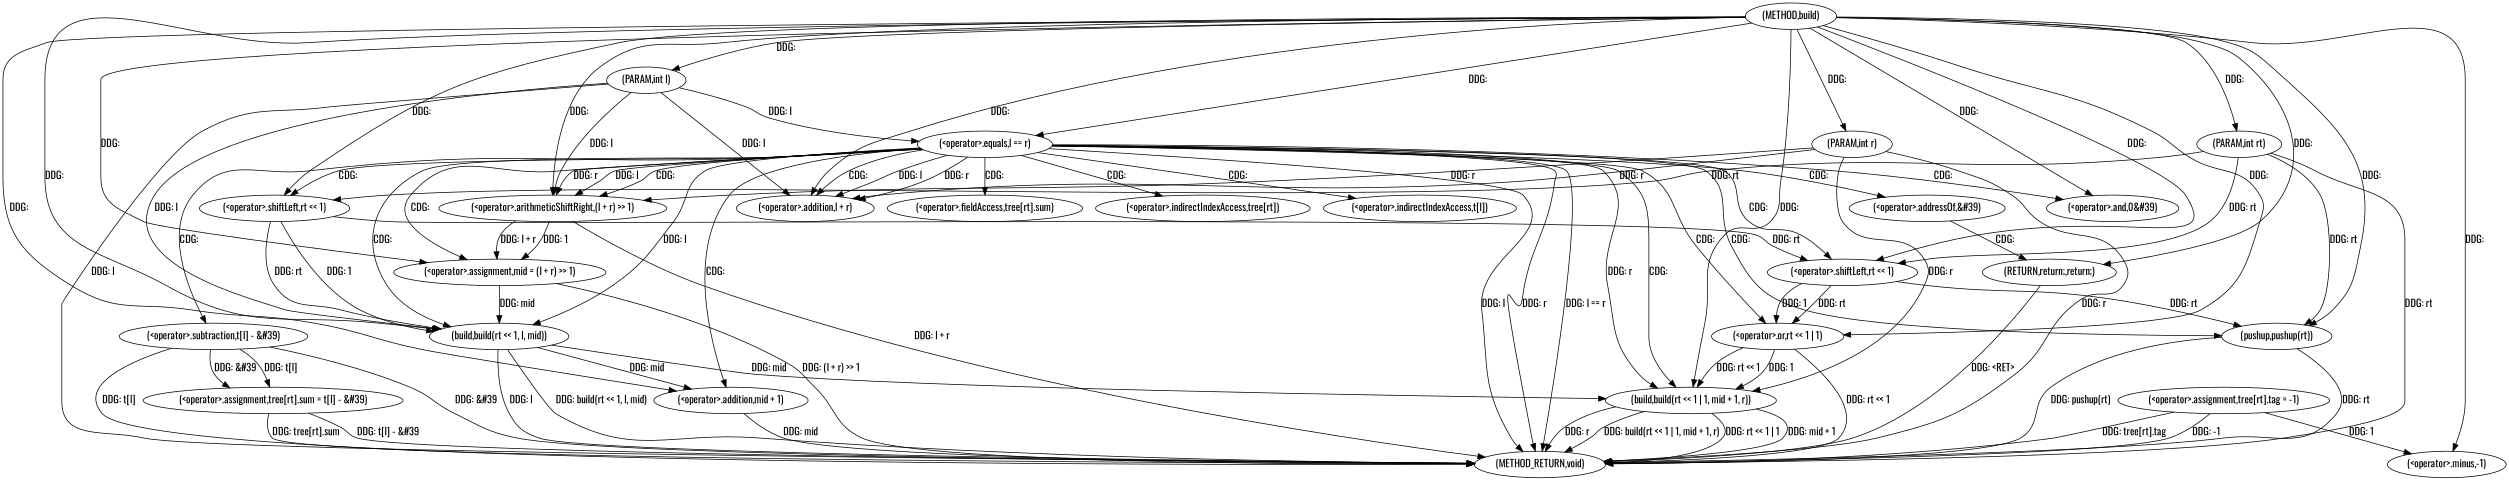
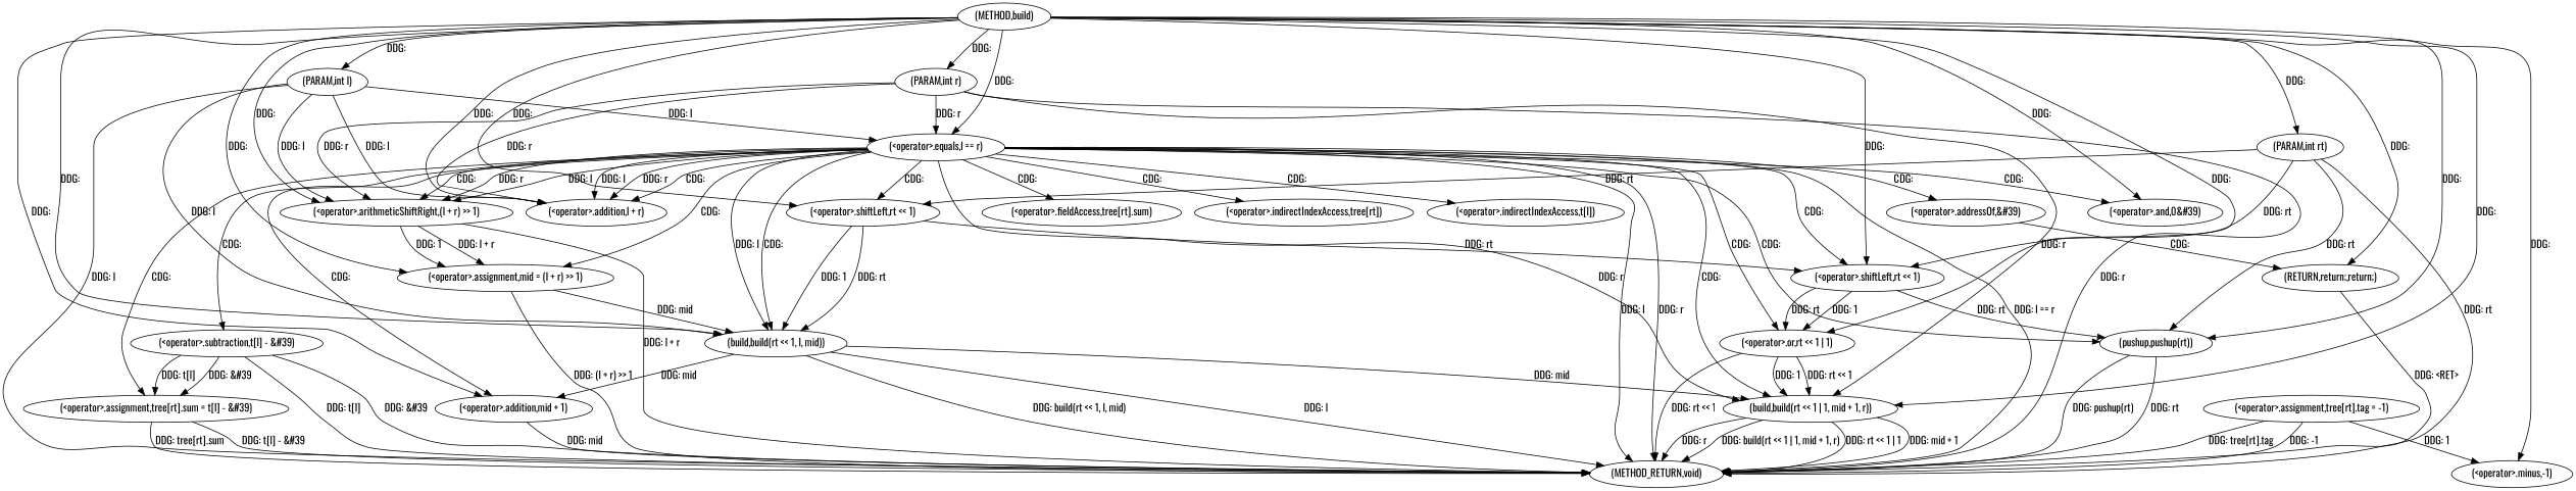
  digraph {
    fontname=Oswald
    node [fontname=Oswald]
    edge [fontname=Oswald]
    n1 [label="(METHOD,build)"]
    n2 [label="(PARAM,int rt)"]
    n3 [label="(PARAM,int l)"]
    n4 [label="(PARAM,int r)"]
    n5 [label="(<operator>.assignment,mid = (l + r) >> 1)"]
    n6 [label="(build,build(rt << 1, l, mid))"]
    n7 [label="(build,build(rt << 1 | 1, mid + 1, r))"]
    n8 [label="(pushup,pushup(rt))"]
    n9 [label="(<operator>.equals,l == r)"]
    n10 [label="(<operator>.minus,-1)"]
    n11 [label="(<operator>.and,0&#39)"]
    n12 [label="(RETURN,return;,return;)"]
    n13 [label="(<operator>.arithmeticShiftRight,(l + r) >> 1)"]
    n14 [label="(<operator>.shiftLeft,rt << 1)"]
    n15 [label="(<operator>.or,rt << 1 | 1)"]
    n16 [label="(<operator>.addition,mid + 1)"]
    n17 [label="(<operator>.addition,l + r)"]
    n18 [label="(<operator>.shiftLeft,rt << 1)"]
    n19 [label="(METHOD_RETURN,void)"]
    n20 [label="(<operator>.assignment,tree[rt].sum = t[l] - &#39)"]
    n21 [label="(<operator>.subtraction,t[l] - &#39)"]
    n22 [label="(<operator>.fieldAccess,tree[rt].sum)"]
    n23 [label="(<operator>.indirectIndexAccess,tree[rt])"]
    n24 [label="(<operator>.indirectIndexAccess,t[l])"]
    n25 [label="(<operator>.addressOf,&#39)"]
    n26 [label="(<operator>.assignment,tree[rt].tag = -1)"]
    n1 -> n2 [label="DDG: "]
    n1 -> n3 [label="DDG: "]
    n1 -> n4 [label="DDG: "]
    n1 -> n5 [label="DDG: "]
    n1 -> n6 [label="DDG: "]
    n1 -> n7 [label="DDG: "]
    n1 -> n8 [label="DDG: "]
    n1 -> n9 [label="DDG: "]
    n1 -> n10 [label="DDG: "]
    n1 -> n11 [label="DDG: "]
    n1 -> n12 [label="DDG: "]
    n1 -> n13 [label="DDG: "]
    n1 -> n14 [label="DDG: "]
    n1 -> n15 [label="DDG: "]
    n1 -> n16 [label="DDG: "]
    n1 -> n17 [label="DDG: "]
    n1 -> n18 [label="DDG: "]
    n2 -> n8 [label="DDG: rt"]
    n2 -> n14 [label="DDG: rt"]
    n2 -> n18 [label="DDG: rt"]
    n2 -> n19 [label="DDG: rt"]
    n3 -> n6 [label="DDG: l"]
    n3 -> n9 [label="DDG: l"]
    n3 -> n13 [label="DDG: l"]
    n3 -> n17 [label="DDG: l"]
    n3 -> n19 [label="DDG: l"]
    n4 -> n7 [label="DDG: r"]
+   n4 -> n9 [label="DDG: r"]
    n4 -> n13 [label="DDG: r"]
    n4 -> n17 [label="DDG: r"]
    n4 -> n19 [label="DDG: r"]
    n5 -> n6 [label="DDG: mid"]
    n5 -> n19 [label="DDG: (l + r) >> 1"]
    n6 -> n7 [label="DDG: mid"]
    n6 -> n16 [label="DDG: mid"]
    n6 -> n19 [label="DDG: l"]
    n6 -> n19 [label="DDG: build(rt << 1, l, mid)"]
    n7 -> n19 [label="DDG: rt << 1 | 1"]
    n7 -> n19 [label="DDG: mid + 1"]
    n7 -> n19 [label="DDG: r"]
    n7 -> n19 [label="DDG: build(rt << 1 | 1, mid + 1, r)"]
    n8 -> n19 [label="DDG: rt"]
    n8 -> n19 [label="DDG: pushup(rt)"]
    n9 -> n5 [label="CDG: "]
    n9 -> n6 [label="DDG: l"]
    n9 -> n6 [label="CDG: "]
    n9 -> n7 [label="DDG: r"]
    n9 -> n7 [label="CDG: "]
    n9 -> n8 [label="CDG: "]
    n9 -> n11 [label="CDG: "]
    n9 -> n13 [label="DDG: r"]
    n9 -> n13 [label="DDG: l"]
    n9 -> n13 [label="CDG: "]
    n9 -> n14 [label="CDG: "]
    n9 -> n15 [label="CDG: "]
    n9 -> n16 [label="CDG: "]
    n9 -> n17 [label="DDG: l"]
    n9 -> n17 [label="DDG: r"]
    n9 -> n17 [label="CDG: "]
    n9 -> n18 [label="CDG: "]
    n9 -> n19 [label="DDG: l"]
    n9 -> n19 [label="DDG: r"]
    n9 -> n19 [label="DDG: l == r"]
+   n9 -> n20 [label="CDG: "]
    n9 -> n21 [label="CDG: "]
    n9 -> n22 [label="CDG: "]
    n9 -> n23 [label="CDG: "]
    n9 -> n24 [label="CDG: "]
    n9 -> n25 [label="CDG: "]
    n12 -> n19 [label="DDG: <RET>"]
    n13 -> n5 [label="DDG: l + r"]
    n13 -> n5 [label="DDG: 1"]
    n13 -> n19 [label="DDG: l + r"]
    n14 -> n6 [label="DDG: 1"]
    n14 -> n6 [label="DDG: rt"]
    n14 -> n18 [label="DDG: rt"]
    n15 -> n7 [label="DDG: rt << 1"]
    n15 -> n7 [label="DDG: 1"]
    n15 -> n19 [label="DDG: rt << 1"]
    n16 -> n19 [label="DDG: mid"]
    n18 -> n8 [label="DDG: rt"]
    n18 -> n15 [label="DDG: 1"]
    n18 -> n15 [label="DDG: rt"]
    n20 -> n19 [label="DDG: tree[rt].sum"]
    n20 -> n19 [label="DDG: t[l] - &#39"]
    n21 -> n19 [label="DDG: t[l]"]
    n21 -> n19 [label="DDG: &#39"]
    n21 -> n20 [label="DDG: &#39"]
    n21 -> n20 [label="DDG: t[l]"]
    n25 -> n12 [label="CDG: "]
    n26 -> n10 [label="DDG: 1"]
    n26 -> n19 [label="DDG: tree[rt].tag"]
    n26 -> n19 [label="DDG: -1"]
  }
